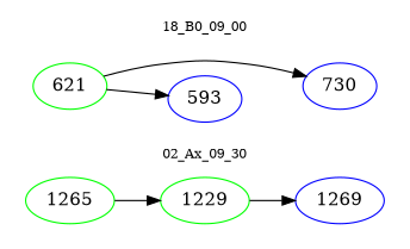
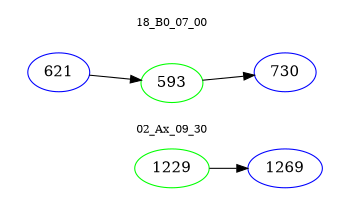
  digraph {
    rankdir=LR
    node [color=green]
    edge [color=black]
-   n1 [label=1265]
    n2 [label=1229]
    n3 [color=blue label=1269]
-   n4 [label=621]
-   n5 [color=blue label=593]
+   n4 [color=blue label=621]
+   n5 [label=593]
    n6 [color=blue label=730]
    subgraph cluster_1 {
      color=white
      fontsize=10
      label="02_Ax_09_30"
-     n1
      n2
      n3
    }
    subgraph cluster_2 {
      color=white
      fontsize=10
-     label="18_B0_09_00"
+     label="18_B0_07_00"
      n4
      n5
      n6
    }
-   n1 -> n2
    n2 -> n3
    n4 -> n5
-   n4 -> n6
+   n5 -> n6
  }
